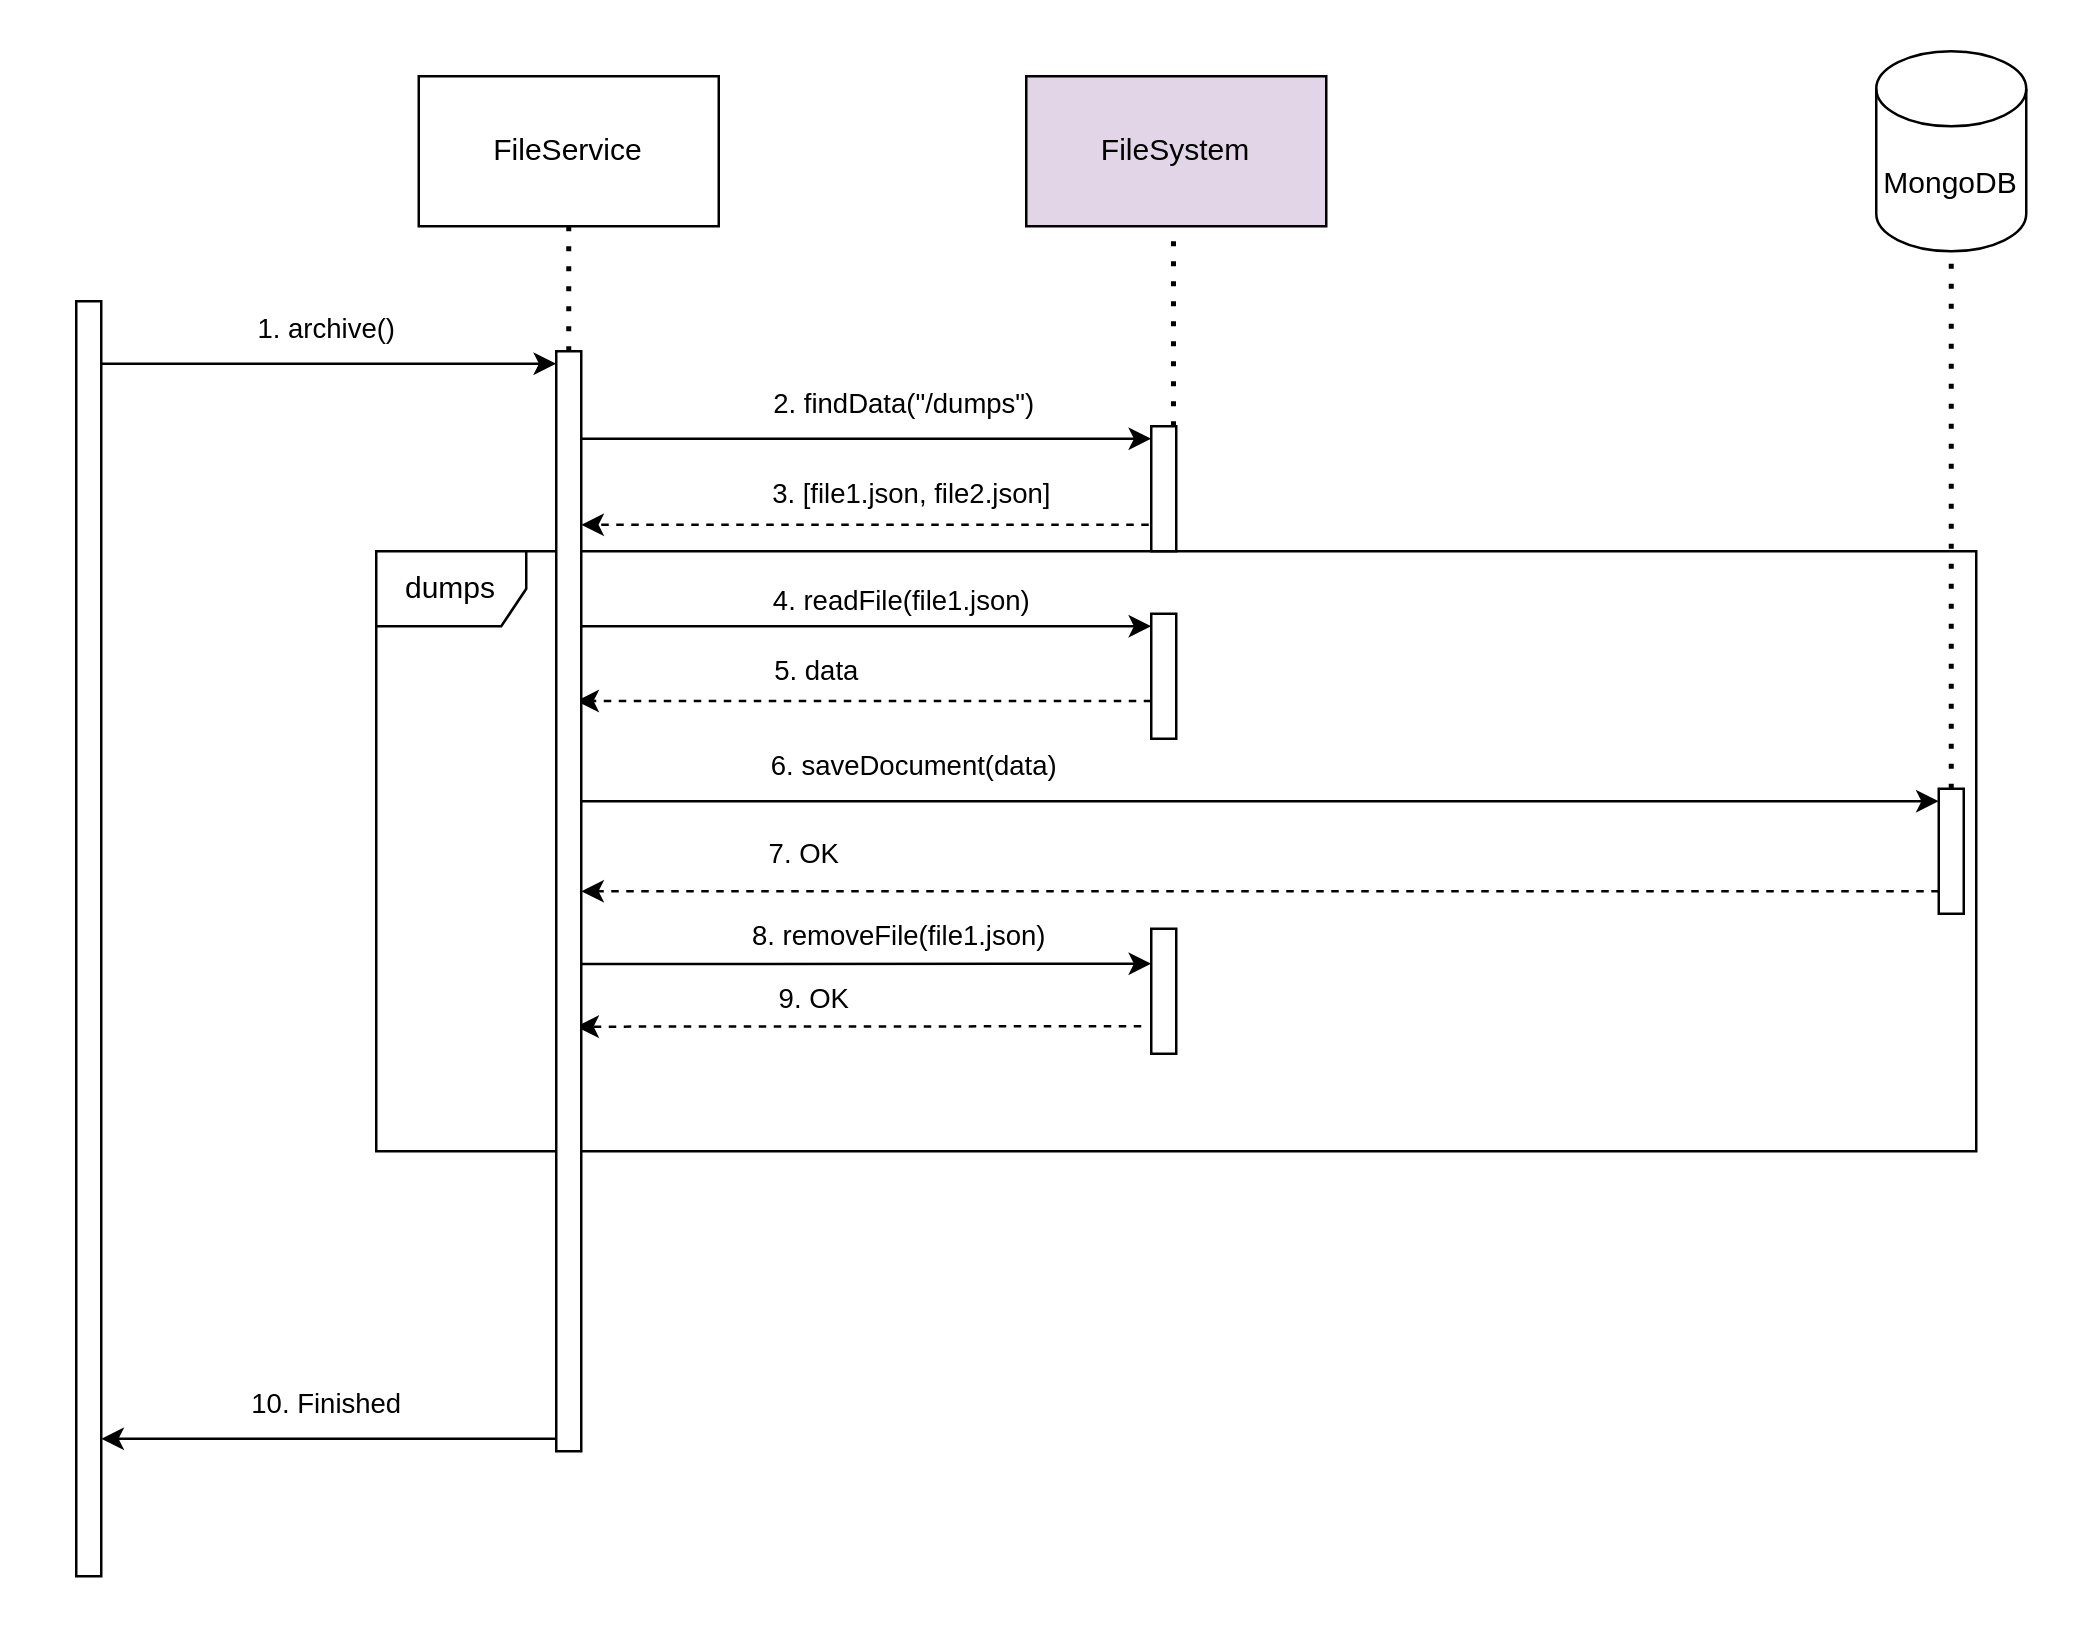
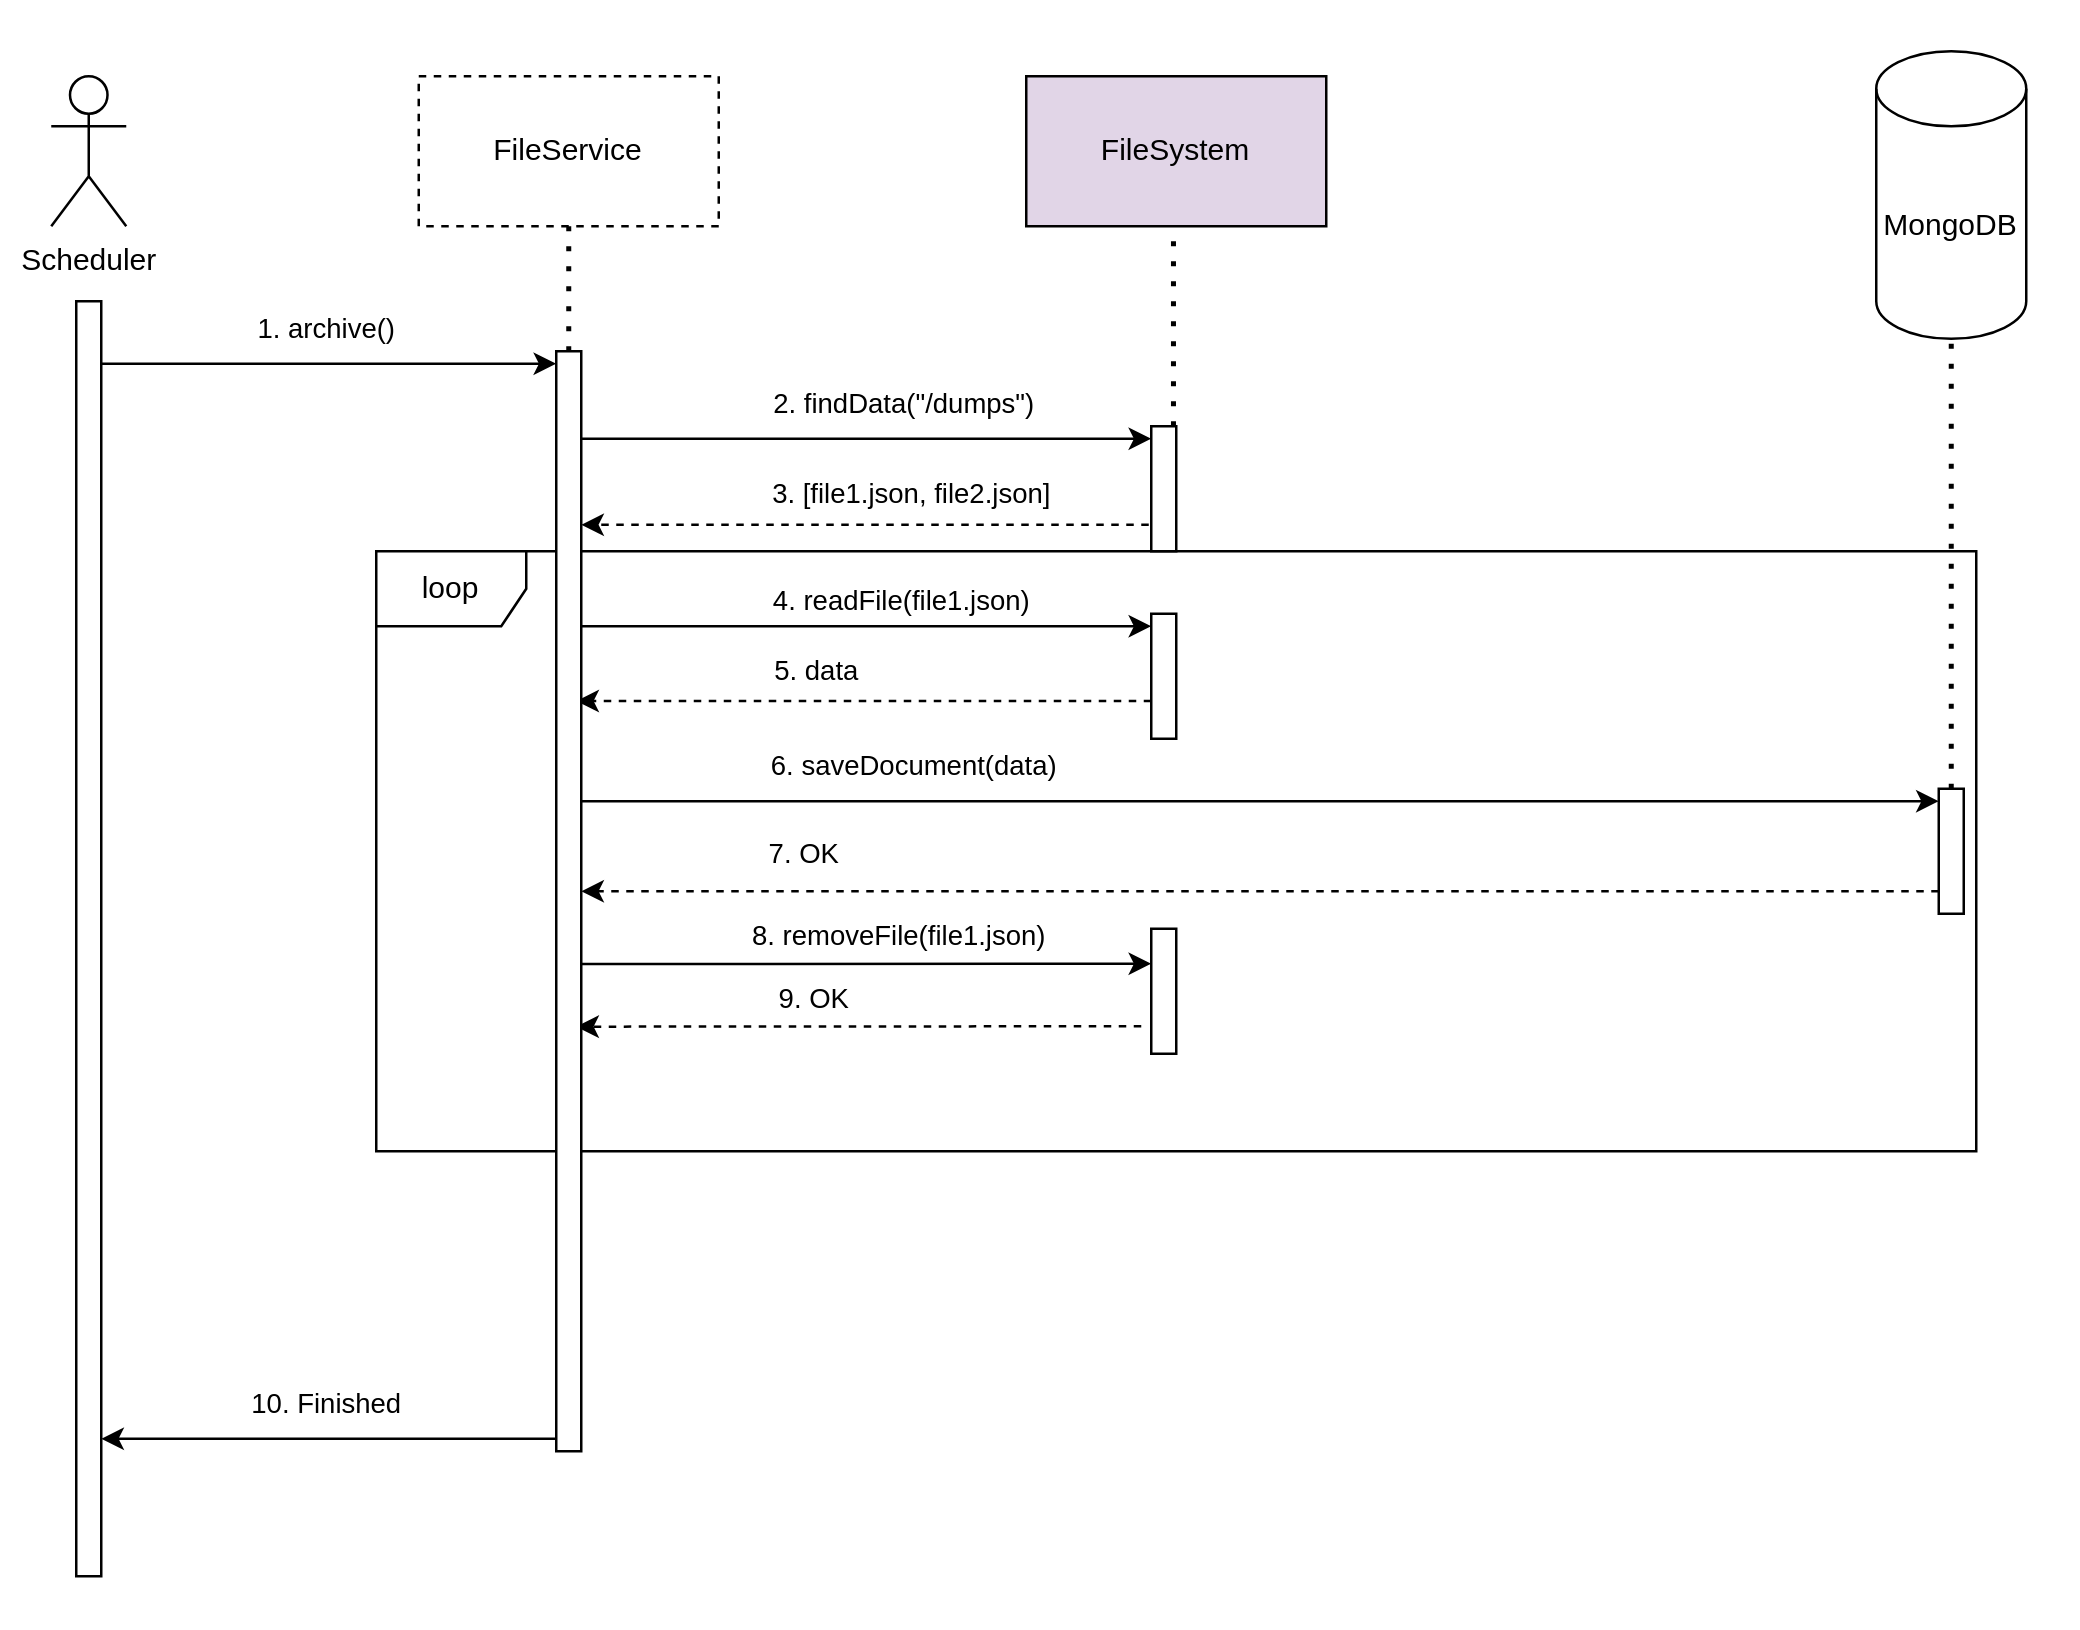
  <mxCell id="0" />
  <mxCell id="1" parent="0" />
+ <mxCell id="2" value="Scheduler" style="shape=umlActor;verticalLabelPosition=bottom;verticalAlign=top;html=1;outlineConnect=0;" parent="1" vertex="1"><mxGeometry x="20" y="30" width="30" height="60" as="geometry" /></mxCell>
  <mxCell id="3" value="" style="html=1;points=[[0,0,0,0,5],[0,1,0,0,-5],[1,0,0,0,5],[1,1,0,0,-5]];perimeter=orthogonalPerimeter;outlineConnect=0;targetShapes=umlLifeline;portConstraint=eastwest;newEdgeStyle={&quot;curved&quot;:0,&quot;rounded&quot;:0};" parent="1" vertex="1"><mxGeometry x="30" y="120" width="10" height="510" as="geometry" /></mxCell>
  <mxCell id="4" value="" style="endArrow=classic;html=1;rounded=0;entryX=0;entryY=0;entryDx=0;entryDy=5;entryPerimeter=0;" parent="1" source="3" target="35" edge="1"><mxGeometry width="50" height="50" relative="1" as="geometry"><mxPoint x="311" y="270" as="sourcePoint" /><mxPoint x="202" y="140" as="targetPoint" /></mxGeometry></mxCell>
  <mxCell id="5" value="1. archive()" style="edgeLabel;html=1;align=center;verticalAlign=middle;resizable=0;points=[];" parent="4" vertex="1" connectable="0"><mxGeometry x="-0.28" y="3" relative="1" as="geometry"><mxPoint x="23" y="-12" as="offset" /></mxGeometry></mxCell>
- <mxCell id="6" value="FileService" style="rounded=0;whiteSpace=wrap;html=1;" parent="1" vertex="1"><mxGeometry x="167" y="30" width="120" height="60" as="geometry" /></mxCell>
- <mxCell id="7" value="MongoDB" style="shape=cylinder3;whiteSpace=wrap;html=1;boundedLbl=1;backgroundOutline=1;size=15;" parent="1" vertex="1"><mxGeometry x="750" y="20" width="60" height="80" as="geometry" /></mxCell>
+ <mxCell id="6" value="FileService" style="rounded=0;whiteSpace=wrap;html=1;dashed=1;" parent="1" vertex="1"><mxGeometry x="167" y="30" width="120" height="60" as="geometry" /></mxCell>
+ <mxCell id="7" value="MongoDB" style="shape=cylinder3;whiteSpace=wrap;html=1;boundedLbl=1;backgroundOutline=1;size=15;" parent="1" vertex="1"><mxGeometry x="750" y="20" width="60" height="115" as="geometry" /></mxCell>
  <mxCell id="8" value="" style="endArrow=classic;html=1;rounded=0;entryX=0;entryY=0;entryDx=0;entryDy=5;entryPerimeter=0;" parent="1" source="35" target="17" edge="1"><mxGeometry width="50" height="50" relative="1" as="geometry"><mxPoint x="330" y="320" as="sourcePoint" /><mxPoint x="620" y="310" as="targetPoint" /></mxGeometry></mxCell>
  <mxCell id="9" value="2. findData(&quot;/dumps&quot;)" style="edgeLabel;html=1;align=center;verticalAlign=middle;resizable=0;points=[];" parent="8" vertex="1" connectable="0"><mxGeometry x="-0.358" y="1" relative="1" as="geometry"><mxPoint x="55" y="-14" as="offset" /></mxGeometry></mxCell>
  <mxCell id="10" value="" style="endArrow=classic;html=1;rounded=0;dashed=1;exitX=0.5;exitY=0.788;exitDx=0;exitDy=0;exitPerimeter=0;" parent="1" source="17" target="35" edge="1"><mxGeometry width="50" height="50" relative="1" as="geometry"><mxPoint x="397" y="346" as="sourcePoint" /><mxPoint x="232" y="346" as="targetPoint" /></mxGeometry></mxCell>
  <mxCell id="11" value="3. [file1.json, file2.json]" style="edgeLabel;html=1;align=center;verticalAlign=middle;resizable=0;points=[];" parent="10" vertex="1" connectable="0"><mxGeometry x="0.612" y="3" relative="1" as="geometry"><mxPoint x="86" y="-16" as="offset" /></mxGeometry></mxCell>
  <mxCell id="12" value="" style="endArrow=classic;html=1;rounded=0;exitX=0;exitY=1;exitDx=0;exitDy=-5;exitPerimeter=0;" parent="1" source="35" target="3" edge="1"><mxGeometry width="50" height="50" relative="1" as="geometry"><mxPoint x="682" y="400" as="sourcePoint" /><mxPoint x="40" y="410" as="targetPoint" /></mxGeometry></mxCell>
  <mxCell id="13" value="10. Finished" style="edgeLabel;html=1;align=center;verticalAlign=middle;resizable=0;points=[];" parent="12" vertex="1" connectable="0"><mxGeometry x="0.267" y="1" relative="1" as="geometry"><mxPoint x="22" y="-16" as="offset" /></mxGeometry></mxCell>
  <mxCell id="14" value="" style="endArrow=none;dashed=1;html=1;dashPattern=1 3;strokeWidth=2;rounded=0;" parent="1" source="20" target="7" edge="1"><mxGeometry width="50" height="50" relative="1" as="geometry"><mxPoint x="682" y="400" as="sourcePoint" /><mxPoint x="732" y="350" as="targetPoint" /></mxGeometry></mxCell>
  <mxCell id="15" value="" style="endArrow=none;dashed=1;html=1;dashPattern=1 3;strokeWidth=2;rounded=0;" parent="1" source="35" target="6" edge="1"><mxGeometry width="50" height="50" relative="1" as="geometry"><mxPoint x="682" y="400" as="sourcePoint" /><mxPoint x="732" y="350" as="targetPoint" /></mxGeometry></mxCell>
  <mxCell id="16" value="FileSystem" style="rounded=0;whiteSpace=wrap;html=1;fillColor=#e1d5e7;" parent="1" vertex="1"><mxGeometry x="410" y="30" width="120" height="60" as="geometry" /></mxCell>
  <mxCell id="17" value="" style="html=1;points=[[0,0,0,0,5],[0,1,0,0,-5],[1,0,0,0,5],[1,1,0,0,-5]];perimeter=orthogonalPerimeter;outlineConnect=0;targetShapes=umlLifeline;portConstraint=eastwest;newEdgeStyle={&quot;curved&quot;:0,&quot;rounded&quot;:0};" parent="1" vertex="1"><mxGeometry x="460" y="170" width="10" height="50" as="geometry" /></mxCell>
  <mxCell id="18" value="" style="endArrow=none;dashed=1;html=1;dashPattern=1 3;strokeWidth=2;rounded=0;" parent="1" source="17" target="16" edge="1"><mxGeometry width="50" height="50" relative="1" as="geometry"><mxPoint x="610" y="190" as="sourcePoint" /><mxPoint x="610" y="130" as="targetPoint" /></mxGeometry></mxCell>
  <mxCell id="19" value="" style="html=1;points=[[0,0,0,0,5],[0,1,0,0,-5],[1,0,0,0,5],[1,1,0,0,-5]];perimeter=orthogonalPerimeter;outlineConnect=0;targetShapes=umlLifeline;portConstraint=eastwest;newEdgeStyle={&quot;curved&quot;:0,&quot;rounded&quot;:0};" parent="1" vertex="1"><mxGeometry x="460" y="245" width="10" height="50" as="geometry" /></mxCell>
  <mxCell id="20" value="" style="html=1;points=[[0,0,0,0,5],[0,1,0,0,-5],[1,0,0,0,5],[1,1,0,0,-5]];perimeter=orthogonalPerimeter;outlineConnect=0;targetShapes=umlLifeline;portConstraint=eastwest;newEdgeStyle={&quot;curved&quot;:0,&quot;rounded&quot;:0};" parent="1" vertex="1"><mxGeometry x="775" y="315" width="10" height="50" as="geometry" /></mxCell>
  <mxCell id="21" value="" style="html=1;points=[[0,0,0,0,5],[0,1,0,0,-5],[1,0,0,0,5],[1,1,0,0,-5]];perimeter=orthogonalPerimeter;outlineConnect=0;targetShapes=umlLifeline;portConstraint=eastwest;newEdgeStyle={&quot;curved&quot;:0,&quot;rounded&quot;:0};" parent="1" vertex="1"><mxGeometry x="460" y="371" width="10" height="50" as="geometry" /></mxCell>
  <mxCell id="22" value="" style="endArrow=classic;html=1;rounded=0;entryX=0;entryY=0;entryDx=0;entryDy=5;entryPerimeter=0;exitX=0.8;exitY=0.25;exitDx=0;exitDy=0;exitPerimeter=0;" parent="1" source="35" target="19" edge="1"><mxGeometry width="50" height="50" relative="1" as="geometry"><mxPoint x="290" y="270" as="sourcePoint" /><mxPoint x="450" y="270" as="targetPoint" /></mxGeometry></mxCell>
  <mxCell id="23" value="4. readFile(file1.json)" style="edgeLabel;html=1;align=center;verticalAlign=middle;resizable=0;points=[];" parent="22" vertex="1" connectable="0"><mxGeometry x="-0.358" y="1" relative="1" as="geometry"><mxPoint x="55" y="-10" as="offset" /></mxGeometry></mxCell>
  <mxCell id="24" value="" style="endArrow=classic;html=1;rounded=0;dashed=1;entryX=0.8;entryY=0.318;entryDx=0;entryDy=0;entryPerimeter=0;" parent="1" source="19" target="35" edge="1"><mxGeometry width="50" height="50" relative="1" as="geometry"><mxPoint x="440" y="290" as="sourcePoint" /><mxPoint x="500" y="280" as="targetPoint" /></mxGeometry></mxCell>
  <mxCell id="25" value="5. data" style="edgeLabel;html=1;align=center;verticalAlign=middle;resizable=0;points=[];" parent="24" vertex="1" connectable="0"><mxGeometry x="0.612" y="3" relative="1" as="geometry"><mxPoint x="50" y="-15" as="offset" /></mxGeometry></mxCell>
  <mxCell id="26" value="" style="endArrow=classic;html=1;rounded=0;dashed=1;" parent="1" edge="1"><mxGeometry width="50" height="50" relative="1" as="geometry"><mxPoint x="775" y="356" as="sourcePoint" /><mxPoint x="232" y="356" as="targetPoint" /></mxGeometry></mxCell>
  <mxCell id="27" value="7. OK" style="edgeLabel;html=1;align=center;verticalAlign=middle;resizable=0;points=[];" parent="26" vertex="1" connectable="0"><mxGeometry x="0.612" y="3" relative="1" as="geometry"><mxPoint x="-17" y="-19" as="offset" /></mxGeometry></mxCell>
  <mxCell id="28" value="" style="endArrow=classic;html=1;rounded=0;entryX=0;entryY=0.3;entryDx=0;entryDy=0;entryPerimeter=0;exitX=0.8;exitY=0.557;exitDx=0;exitDy=0;exitPerimeter=0;" parent="1" edge="1"><mxGeometry width="50" height="50" relative="1" as="geometry"><mxPoint x="230" y="385.08" as="sourcePoint" /><mxPoint x="460" y="385" as="targetPoint" /></mxGeometry></mxCell>
  <mxCell id="29" value="8. removeFile(file1.json)" style="edgeLabel;html=1;align=center;verticalAlign=middle;resizable=0;points=[];" parent="28" vertex="1" connectable="0"><mxGeometry x="-0.358" y="1" relative="1" as="geometry"><mxPoint x="55" y="-11" as="offset" /></mxGeometry></mxCell>
  <mxCell id="30" value="" style="endArrow=classic;html=1;rounded=0;dashed=1;entryX=0.8;entryY=0.614;entryDx=0;entryDy=0;entryPerimeter=0;exitX=-0.4;exitY=0.78;exitDx=0;exitDy=0;exitPerimeter=0;" parent="1" source="21" target="35" edge="1"><mxGeometry width="50" height="50" relative="1" as="geometry"><mxPoint x="420" y="410" as="sourcePoint" /><mxPoint x="470" y="440" as="targetPoint" /></mxGeometry></mxCell>
  <mxCell id="31" value="9. OK" style="edgeLabel;html=1;align=center;verticalAlign=middle;resizable=0;points=[];" parent="30" vertex="1" connectable="0"><mxGeometry x="0.612" y="3" relative="1" as="geometry"><mxPoint x="50" y="-15" as="offset" /></mxGeometry></mxCell>
  <mxCell id="32" value="" style="endArrow=classic;html=1;rounded=0;entryX=0;entryY=0;entryDx=0;entryDy=5;entryPerimeter=0;" parent="1" target="20" edge="1"><mxGeometry width="50" height="50" relative="1" as="geometry"><mxPoint x="232" y="320" as="sourcePoint" /><mxPoint x="740" y="320" as="targetPoint" /></mxGeometry></mxCell>
  <mxCell id="33" value="6. saveDocument(data)" style="edgeLabel;html=1;align=center;verticalAlign=middle;resizable=0;points=[];" parent="32" vertex="1" connectable="0"><mxGeometry x="-0.358" y="1" relative="1" as="geometry"><mxPoint x="-42" y="-14" as="offset" /></mxGeometry></mxCell>
- <mxCell id="34" value="dumps" style="shape=umlFrame;whiteSpace=wrap;html=1;pointerEvents=0;" vertex="1" parent="1"><mxGeometry x="150" y="220" width="640" height="240" as="geometry" /></mxCell>
+ <mxCell id="34" value="loop" style="shape=umlFrame;whiteSpace=wrap;html=1;pointerEvents=0;" vertex="1" parent="1"><mxGeometry x="150" y="220" width="640" height="240" as="geometry" /></mxCell>
  <mxCell id="35" value="" style="html=1;points=[[0,0,0,0,5],[0,1,0,0,-5],[1,0,0,0,5],[1,1,0,0,-5]];perimeter=orthogonalPerimeter;outlineConnect=0;targetShapes=umlLifeline;portConstraint=eastwest;newEdgeStyle={&quot;curved&quot;:0,&quot;rounded&quot;:0};" parent="1" vertex="1"><mxGeometry x="222" y="140" width="10" height="440" as="geometry" /></mxCell>
